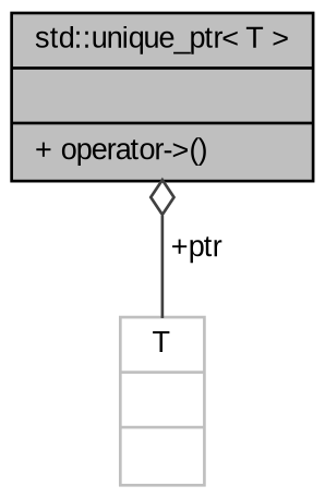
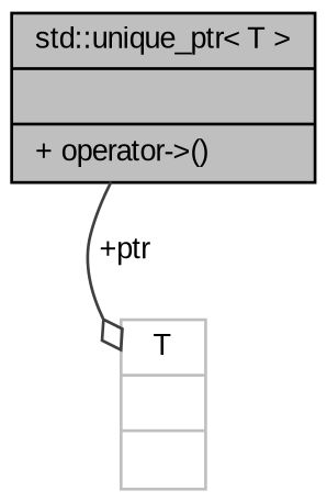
  digraph {
    fontname="Liberation Sans"
    node [fontname="Liberation Sans" fontsize=10 shape=record style=filled]
    n1 [color=black fillcolor=grey75 fontcolor=black height=0.2 label="{std::unique_ptr\< T \>\n||+ operator-\>()\l}" width=0.4]
    n2 [color=grey75 fillcolor=white height=0.2 label="{T\n||}" width=0.4]
-   n2 -> n1 [arrowhead=odiamond color=grey25 fontname="Liberation Sans" fontsize=10 label=" +ptr" labelfontname=Helvetica labelfontsize=10 style=solid]
+   n1 -> n2 [arrowhead=odiamond color=grey25 fontname="Liberation Sans" fontsize=10 label=" +ptr" labelfontname=Helvetica labelfontsize=10 style=solid]
  }
